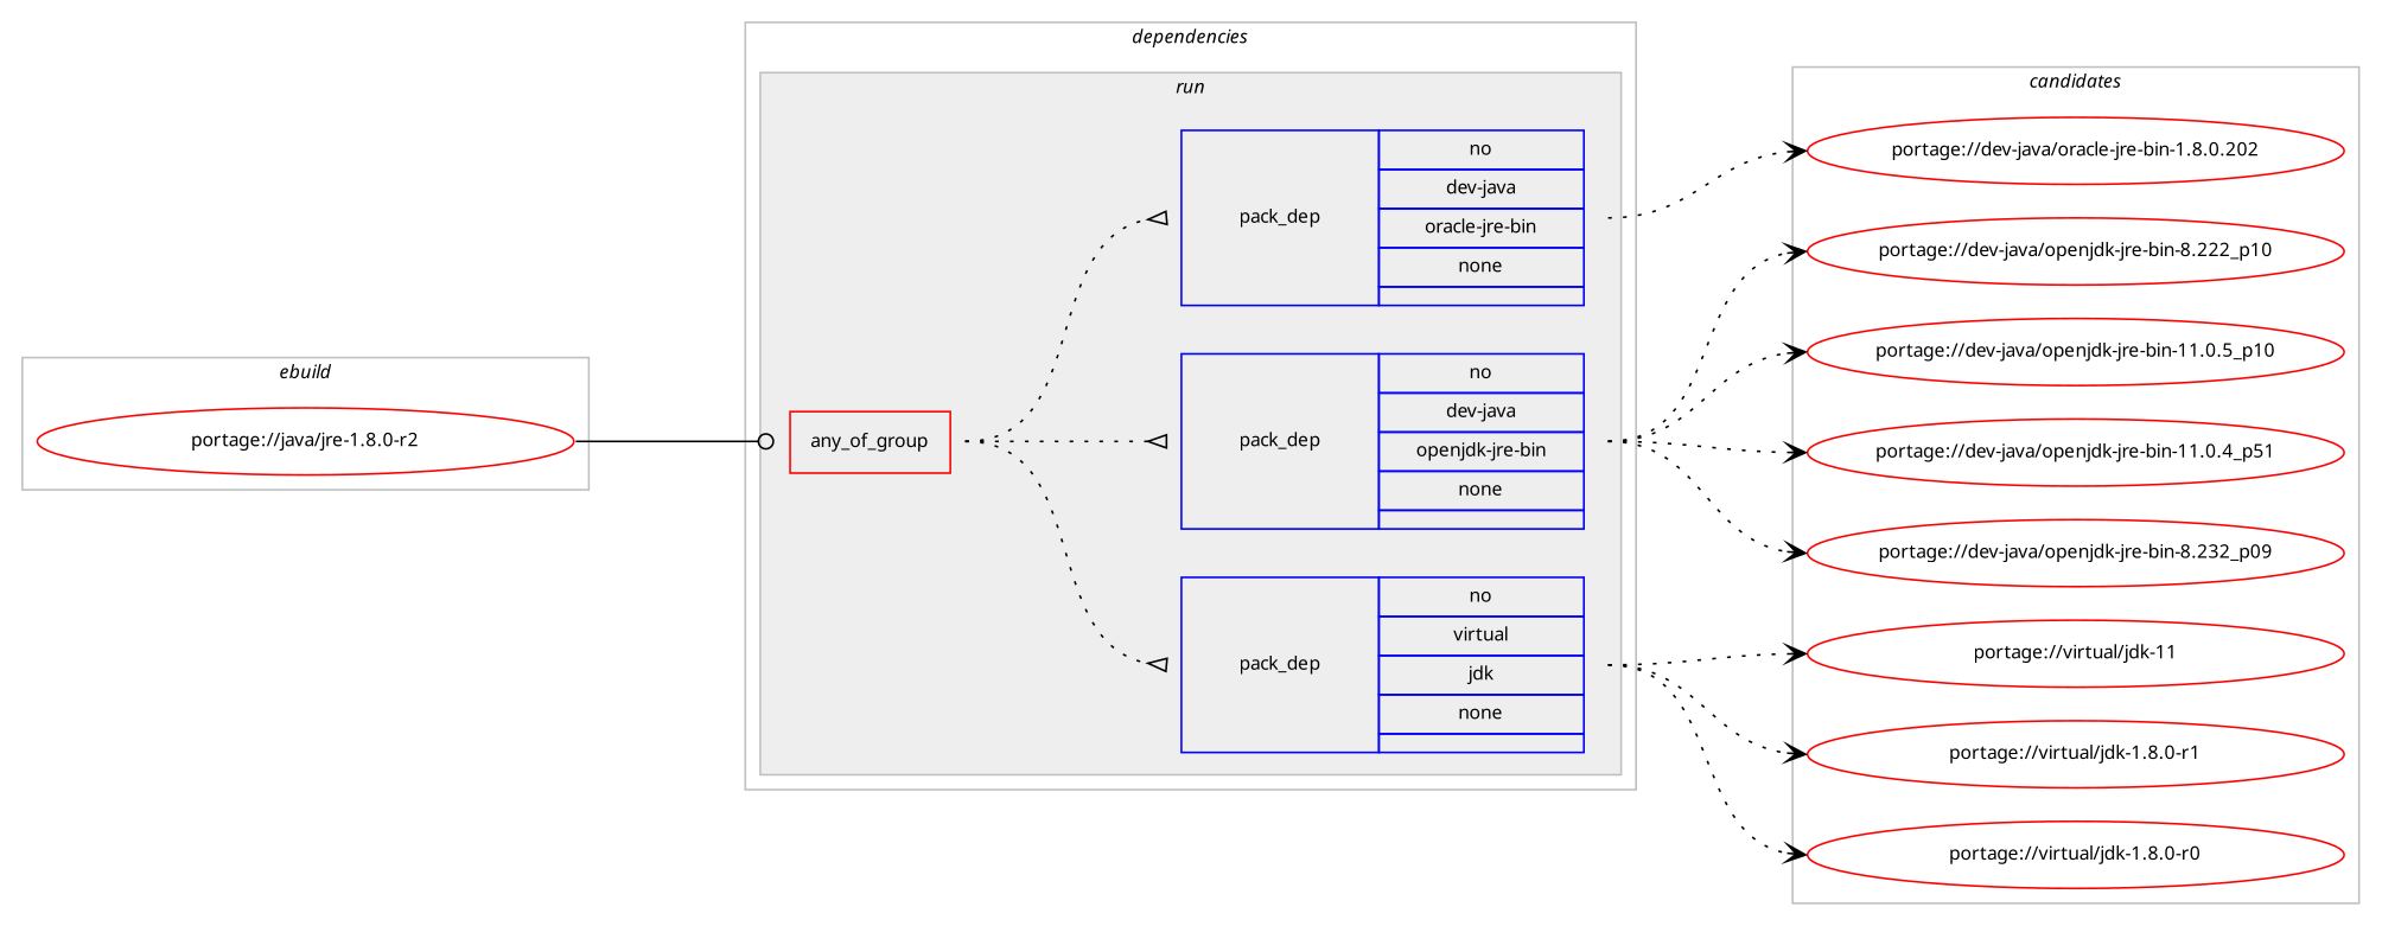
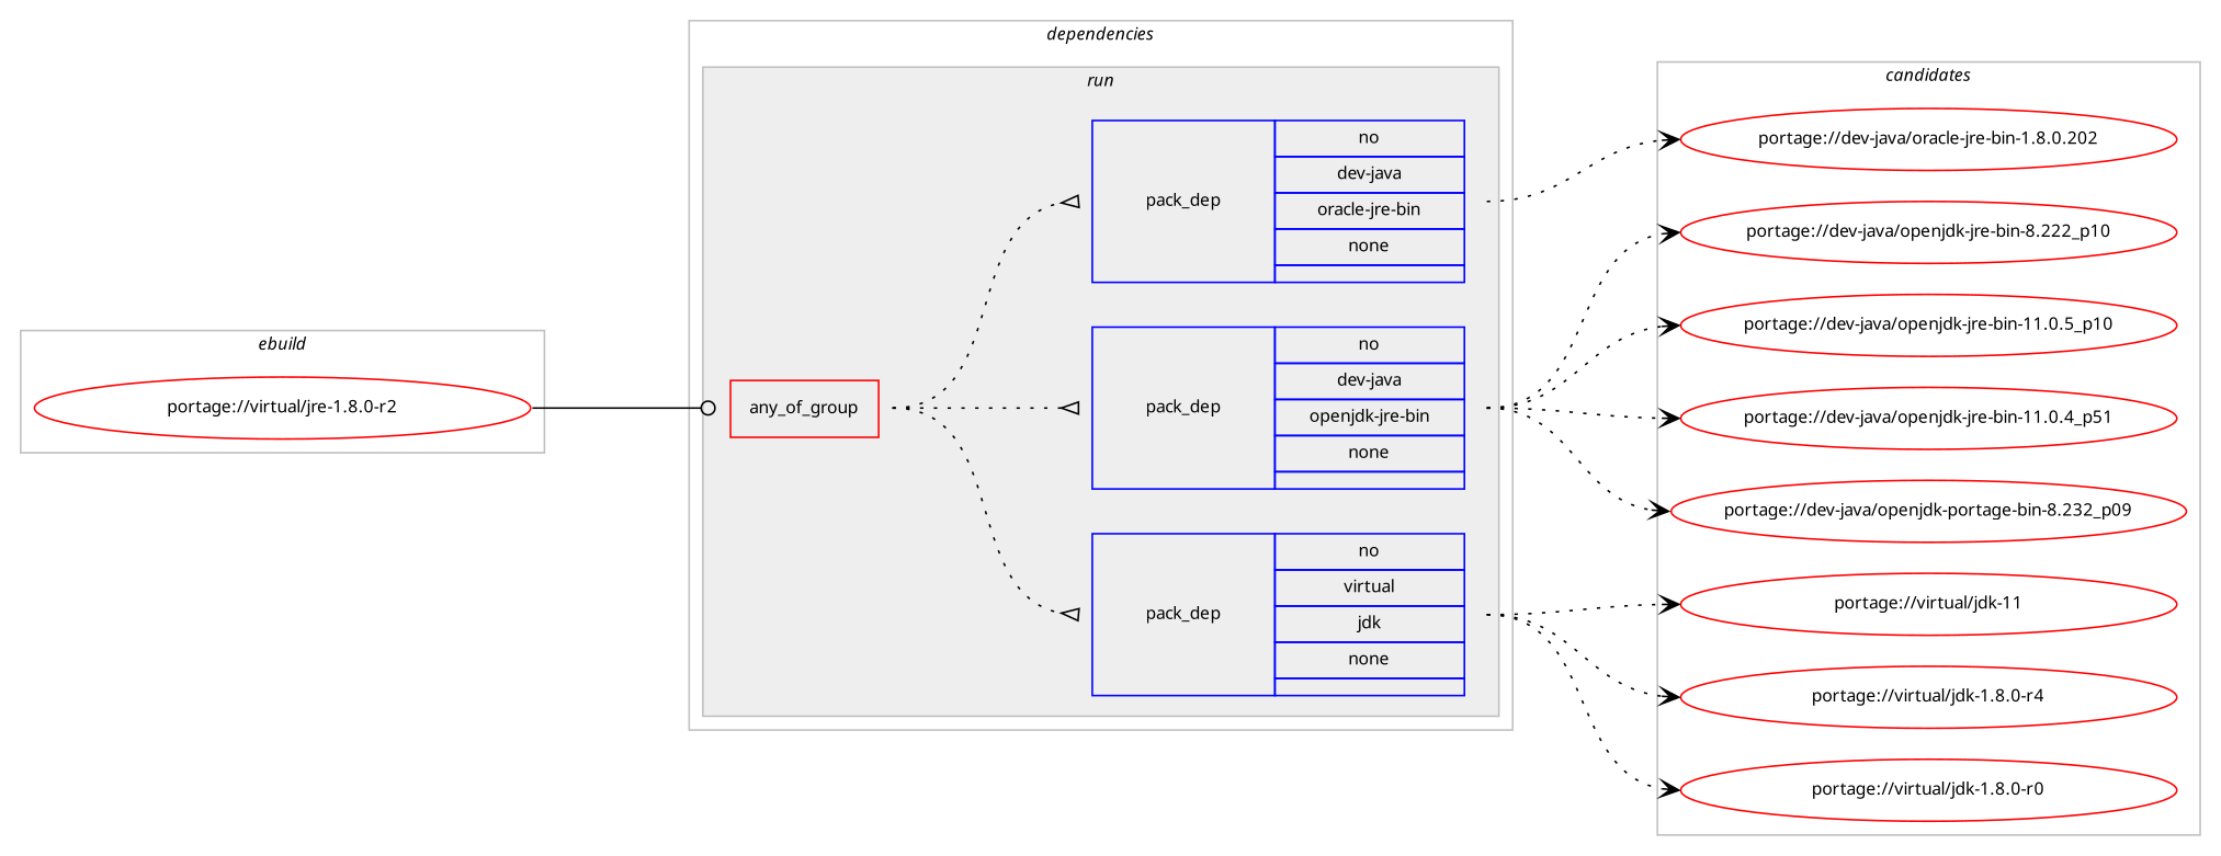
  digraph {
    compound=true
    concentrate=true
    fontname="Noto Sans"
    fontsize=10
    newrank=true
    rankdir=LR
    ranksep=1.5
    node [color=red fontname="Noto Sans" fontsize=10]
    edge [arrowhead=vee fontname="Noto Sans" headport=w style=dotted tailport=e weight=100]
-   n1 [label="portage://java/jre-1.8.0-r2" width=4]
+   n1 [label="portage://virtual/jre-1.8.0-r2" width=4]
    n2 [color=blue label=<<TABLE BORDER="0" CELLBORDER="1" CELLSPACING="0" CELLPADDING="4" WIDTH="220"><TR><TD ROWSPAN="6" CELLPADDING="30">pack_dep</TD></TR><TR><TD WIDTH="110">no</TD></TR><TR><TD>virtual</TD></TR><TR><TD>jdk</TD></TR><TR><TD>none</TD></TR><TR><TD></TD></TR></TABLE>> shape=none]
    n3 [color=blue label=<<TABLE BORDER="0" CELLBORDER="1" CELLSPACING="0" CELLPADDING="4" WIDTH="220"><TR><TD ROWSPAN="6" CELLPADDING="30">pack_dep</TD></TR><TR><TD WIDTH="110">no</TD></TR><TR><TD>dev-java</TD></TR><TR><TD>openjdk-jre-bin</TD></TR><TR><TD>none</TD></TR><TR><TD></TD></TR></TABLE>> shape=none]
    n4 [color=blue label=<<TABLE BORDER="0" CELLBORDER="1" CELLSPACING="0" CELLPADDING="4" WIDTH="220"><TR><TD ROWSPAN="6" CELLPADDING="30">pack_dep</TD></TR><TR><TD WIDTH="110">no</TD></TR><TR><TD>dev-java</TD></TR><TR><TD>oracle-jre-bin</TD></TR><TR><TD>none</TD></TR><TR><TD></TD></TR></TABLE>> shape=none]
    n5 [label=<<TABLE BORDER="0" CELLBORDER="1" CELLSPACING="0" CELLPADDING="4"><TR><TD CELLPADDING="10">any_of_group</TD></TR></TABLE>> shape=none]
    n6 [label="portage://virtual/jdk-11" width=4]
-   n7 [label="portage://virtual/jdk-1.8.0-r1" width=4]
+   n7 [label="portage://virtual/jdk-1.8.0-r4" width=4]
    n8 [label="portage://virtual/jdk-1.8.0-r0" width=4]
-   n9 [label="portage://dev-java/openjdk-jre-bin-8.232_p09" width=4]
+   n9 [label="portage://dev-java/openjdk-portage-bin-8.232_p09" width=4]
    n10 [label="portage://dev-java/openjdk-jre-bin-8.222_p10" width=4]
    n11 [label="portage://dev-java/openjdk-jre-bin-11.0.5_p10" width=4]
    n12 [label="portage://dev-java/openjdk-jre-bin-11.0.4_p51" width=4]
    n13 [label="portage://dev-java/oracle-jre-bin-1.8.0.202" width=4]
    subgraph cluster_1 {
      color=gray
      label=<<i>ebuild</i>>
      rank=same
      n1
    }
    subgraph cluster_2 {
      color=gray
      label=<<i>dependencies</i>>
      subgraph cluster_3 {
        color=gray
        fillcolor="#eeeeee"
        label=<<i>compile</i>>
        style=filled
      }
      subgraph cluster_4 {
        color=gray
        fillcolor="#eeeeee"
        label=<<i>compile and run</i>>
        style=filled
      }
      subgraph cluster_5 {
        color=gray
        fillcolor="#eeeeee"
        label=<<i>run</i>>
        style=filled
        subgraph sub_6 {
          color=gray
          fillcolor="#eeeeee"
          label=<<i>run</i>>
          style=filled
          n5
          subgraph sub_7 {
            color=gray
            fillcolor="#eeeeee"
            label=<<i>run</i>>
            style=filled
            n2
          }
          subgraph sub_8 {
            color=gray
            fillcolor="#eeeeee"
            label=<<i>run</i>>
            style=filled
            n3
          }
          subgraph sub_9 {
            color=gray
            fillcolor="#eeeeee"
            label=<<i>run</i>>
            style=filled
            n4
          }
        }
      }
    }
    subgraph cluster_10 {
      color=gray
      label=<<i>candidates</i>>
      rank=same
      subgraph sub_11 {
        color=black
        label=<<i>candidates</i>>
        nodesep=1
        rank=same
        n6
        n7
        n8
      }
      subgraph sub_12 {
        color=black
        label=<<i>candidates</i>>
        nodesep=1
        rank=same
        n9
        n10
        n11
        n12
      }
      subgraph sub_13 {
        color=black
        label=<<i>candidates</i>>
        nodesep=1
        rank=same
        n13
      }
    }
    n1 -> n5 [arrowhead=odot style=solid weight=20]
    n2 -> n6
    n2 -> n7
    n2 -> n8
    n3 -> n9
    n3 -> n10
    n3 -> n11
    n3 -> n12
    n4 -> n13
    n5 -> n2 [arrowhead=oinv weight=20]
    n5 -> n3 [arrowhead=oinv weight=20]
    n5 -> n4 [arrowhead=oinv weight=20]
  }
